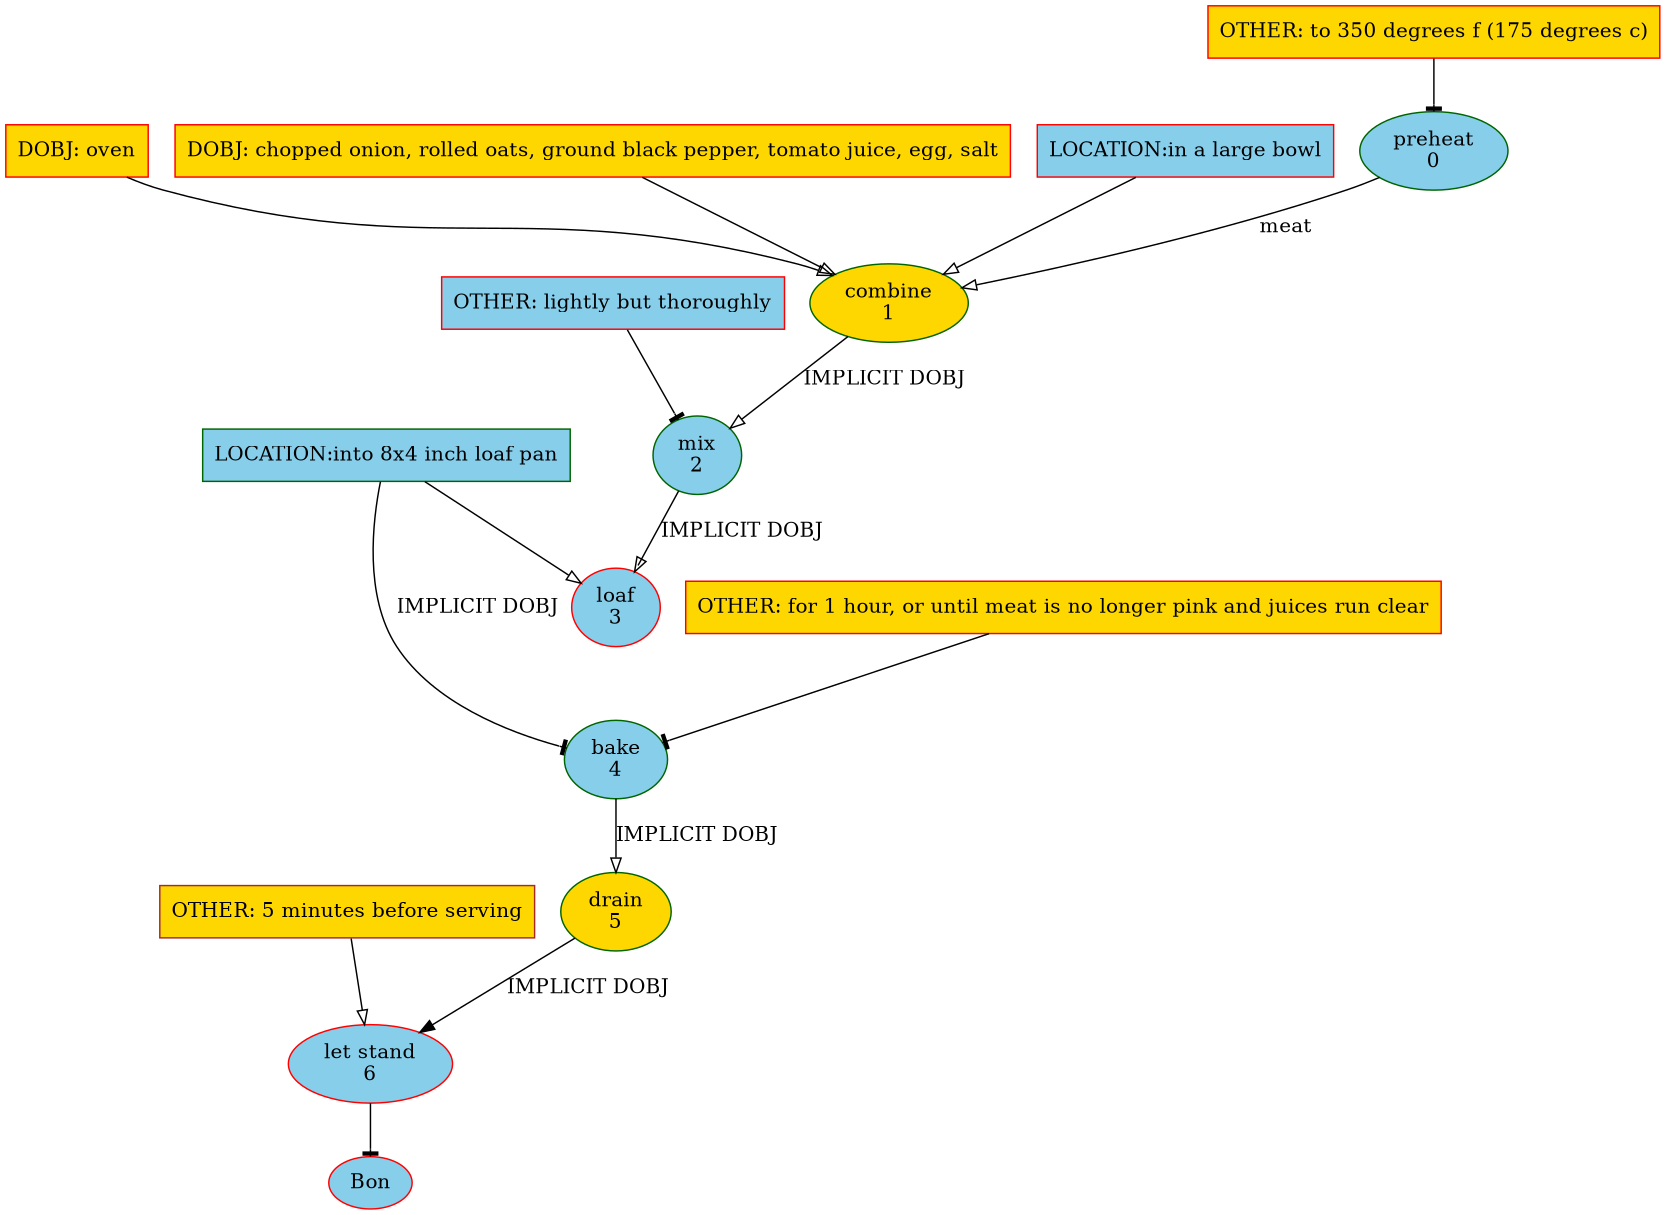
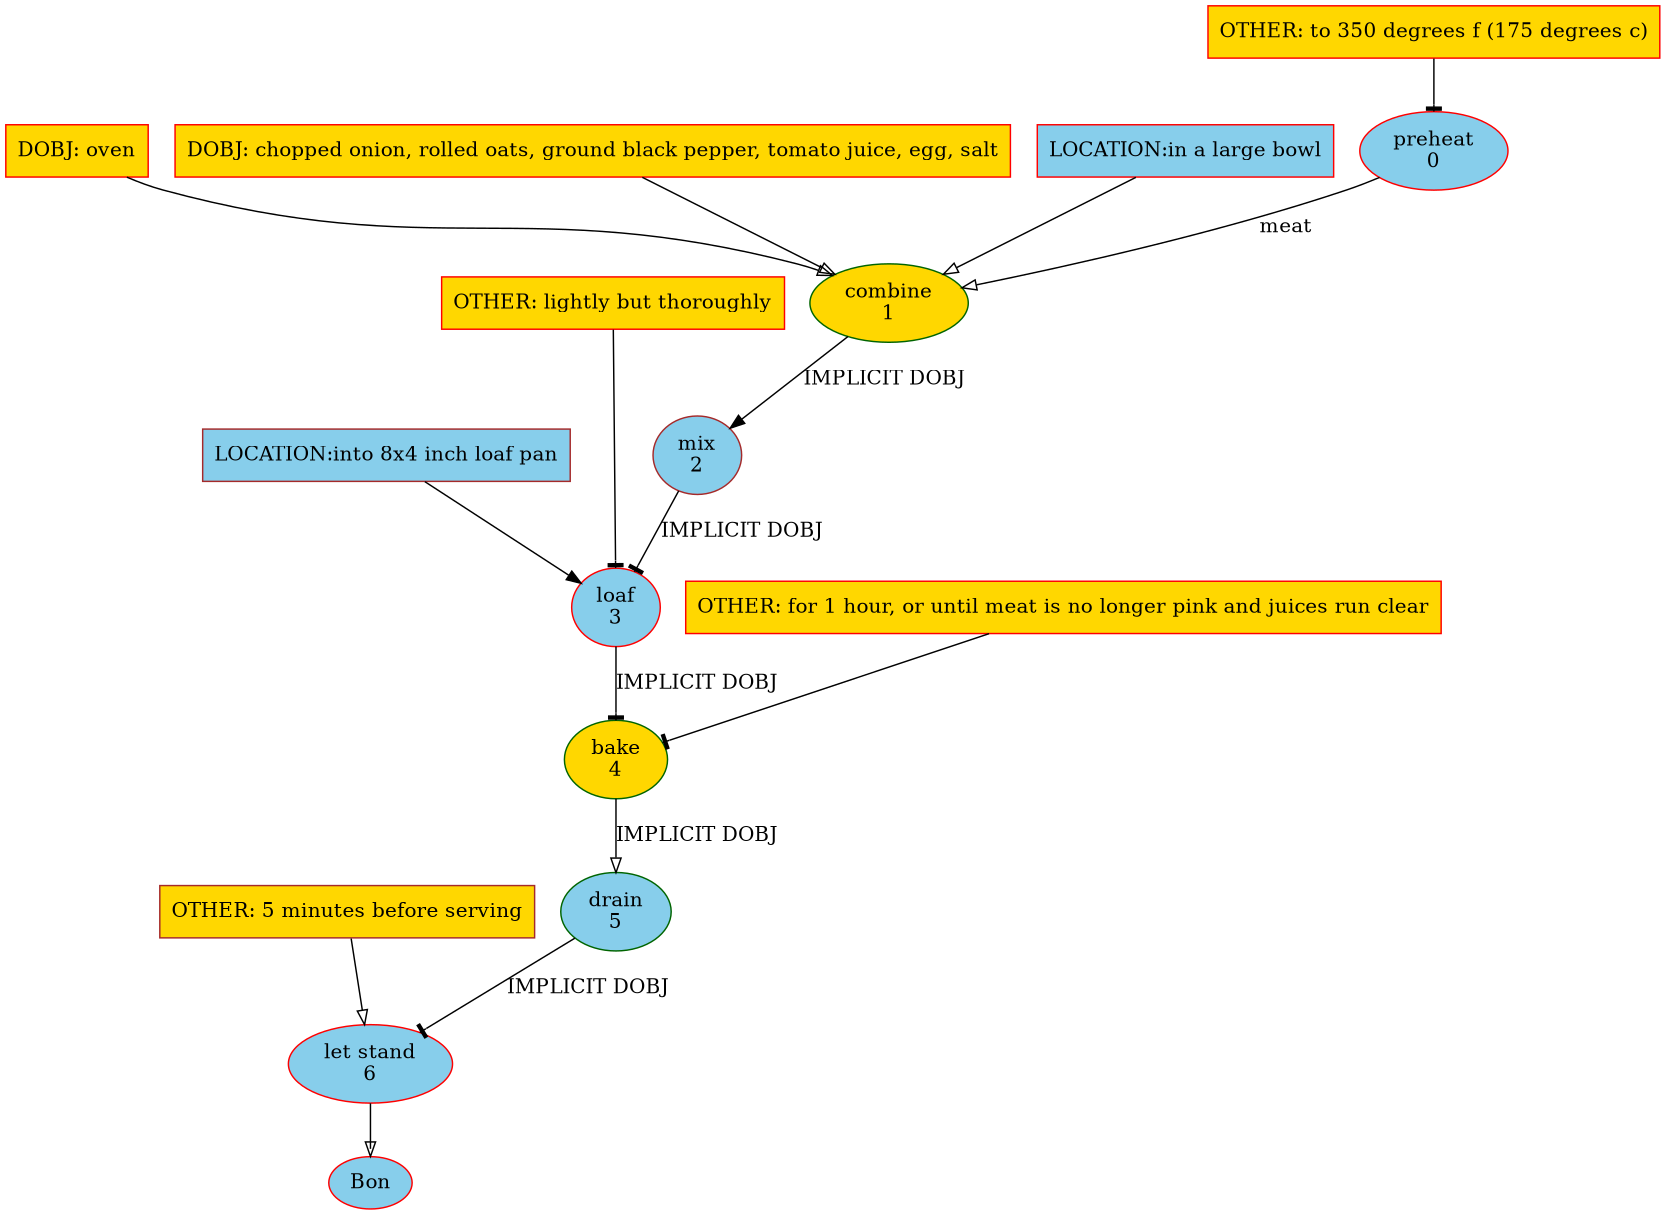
  digraph {
    node [color=red fillcolor=skyblue shape=oval style=filled]
    edge [arrowhead=tee]
-   n1 [color=darkgreen label="preheat\n0"]
+   n1 [label="preheat\n0"]
    n2 [color=darkgreen fillcolor=gold label="combine\n1"]
-   n3 [color=darkgreen label="mix\n2"]
+   n3 [color=brown label="mix\n2"]
    n4 [label="loaf\n3"]
-   n5 [color=darkgreen label="bake\n4"]
-   n6 [color=darkgreen fillcolor=gold label="drain\n5"]
+   n5 [color=darkgreen fillcolor=gold label="bake\n4"]
+   n6 [color=darkgreen label="drain\n5"]
    n7 [label="let stand\n6"]
    n8 [label=Bon]
    n9 [fillcolor=gold label="DOBJ: oven" shape=box]
    n10 [fillcolor=gold label="OTHER: to 350 degrees f (175 degrees c)" shape=box]
    n11 [fillcolor=gold label="DOBJ: chopped onion, rolled oats, ground black pepper, tomato juice, egg, salt" shape=box]
    n12 [label="LOCATION:in a large bowl" shape=box]
-   n13 [label="OTHER: lightly but thoroughly" shape=box]
-   n14 [color=darkgreen label="LOCATION:into 8x4 inch loaf pan" shape=box]
+   n13 [fillcolor=gold label="OTHER: lightly but thoroughly" shape=box]
+   n14 [color=brown label="LOCATION:into 8x4 inch loaf pan" shape=box]
    n15 [fillcolor=gold label="OTHER: for 1 hour, or until meat is no longer pink and juices run clear" shape=box]
    n16 [color=brown fillcolor=gold label="OTHER: 5 minutes before serving" shape=box]
    n1 -> n2 [arrowhead=onormal label=meat]
-   n2 -> n3 [arrowhead=onormal label="IMPLICIT DOBJ"]
-   n3 -> n4 [arrowhead=onormal label="IMPLICIT DOBJ"]
-   n14 -> n5 [label="IMPLICIT DOBJ"]
+   n2 -> n3 [arrowhead=normal label="IMPLICIT DOBJ"]
+   n3 -> n4 [label="IMPLICIT DOBJ"]
+   n4 -> n5 [label="IMPLICIT DOBJ"]
    n5 -> n6 [arrowhead=onormal label="IMPLICIT DOBJ"]
-   n6 -> n7 [arrowhead=normal label="IMPLICIT DOBJ"]
-   n7 -> n8
+   n6 -> n7 [label="IMPLICIT DOBJ"]
+   n7 -> n8 [arrowhead=onormal]
    n9 -> n2 [arrowhead=onormal]
    n10 -> n1
    n11 -> n2 [arrowhead=onormal]
    n12 -> n2 [arrowhead=onormal]
-   n13 -> n3
-   n14 -> n4 [arrowhead=onormal]
+   n13 -> n4
+   n14 -> n4 [arrowhead=normal]
    n15 -> n5
    n16 -> n7 [arrowhead=onormal]
  }
